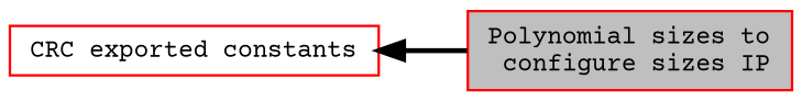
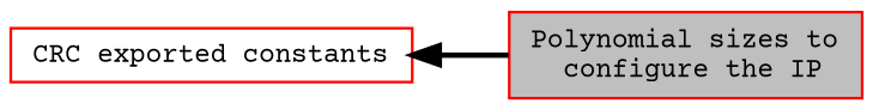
  digraph {
    rankdir=LR
    fontname="Courier Prime"
    node [color=red fontname="Courier Prime" fontsize=10 shape=record style=filled]
    n1 [fillcolor=white height=0.2 label="CRC exported constants" width=0.4]
-   n2 [fillcolor=grey75 fontcolor=black height=0.2 label="Polynomial sizes to\l configure sizes IP" width=0.4]
+   n2 [fillcolor=grey75 fontcolor=black height=0.2 label="Polynomial sizes to\l configure the IP" width=0.4]
    n1 -> n2 [dir=back fontname="Courier Prime" fontsize=10 labelfontname=Helvetica labelfontsize=10 shape=plaintext style=bold]
  }
